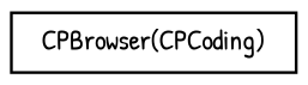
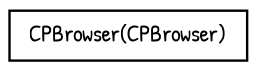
  digraph {
    rankdir=TB
    fontname="Patrick Hand"
-   n1 [color=black fillcolor=white fontname="Patrick Hand" fontsize=10 height=0.2 label="CPBrowser(CPCoding)" shape=record style=filled width=0.4]
+   n1 [color=black fillcolor=white fontname="Patrick Hand" fontsize=10 height=0.2 label="CPBrowser(CPBrowser)" shape=record style=filled width=0.4]
  }
